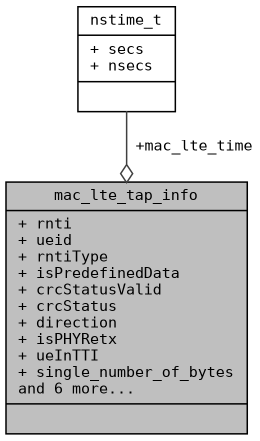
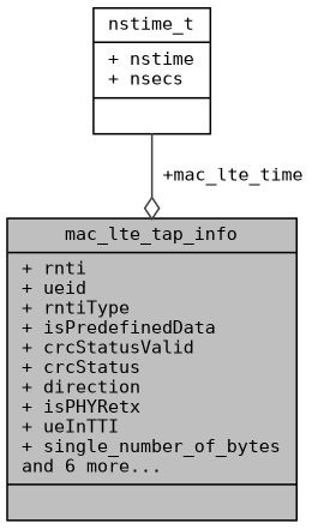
  digraph {
    fontname="DejaVu Sans Mono"
    node [color=black fontname="DejaVu Sans Mono" fontsize=10 shape=record style=filled]
    n1 [fillcolor=grey75 fontcolor=black height=0.2 label="{mac_lte_tap_info\n|+ rnti\l+ ueid\l+ rntiType\l+ isPredefinedData\l+ crcStatusValid\l+ crcStatus\l+ direction\l+ isPHYRetx\l+ ueInTTI\l+ single_number_of_bytes\land 6 more...\l|}" width=0.4]
-   n2 [fillcolor=white height=0.2 label="{nstime_t\n|+ secs\l+ nsecs\l|}" width=0.4]
+   n2 [fillcolor=white height=0.2 label="{nstime_t\n|+ nstime\l+ nsecs\l|}" width=0.4]
    n2 -> n1 [arrowhead=odiamond color=grey25 fontname="DejaVu Sans Mono" fontsize=10 label=" +mac_lte_time" labelfontname=Helvetica labelfontsize=10 style=solid]
  }
